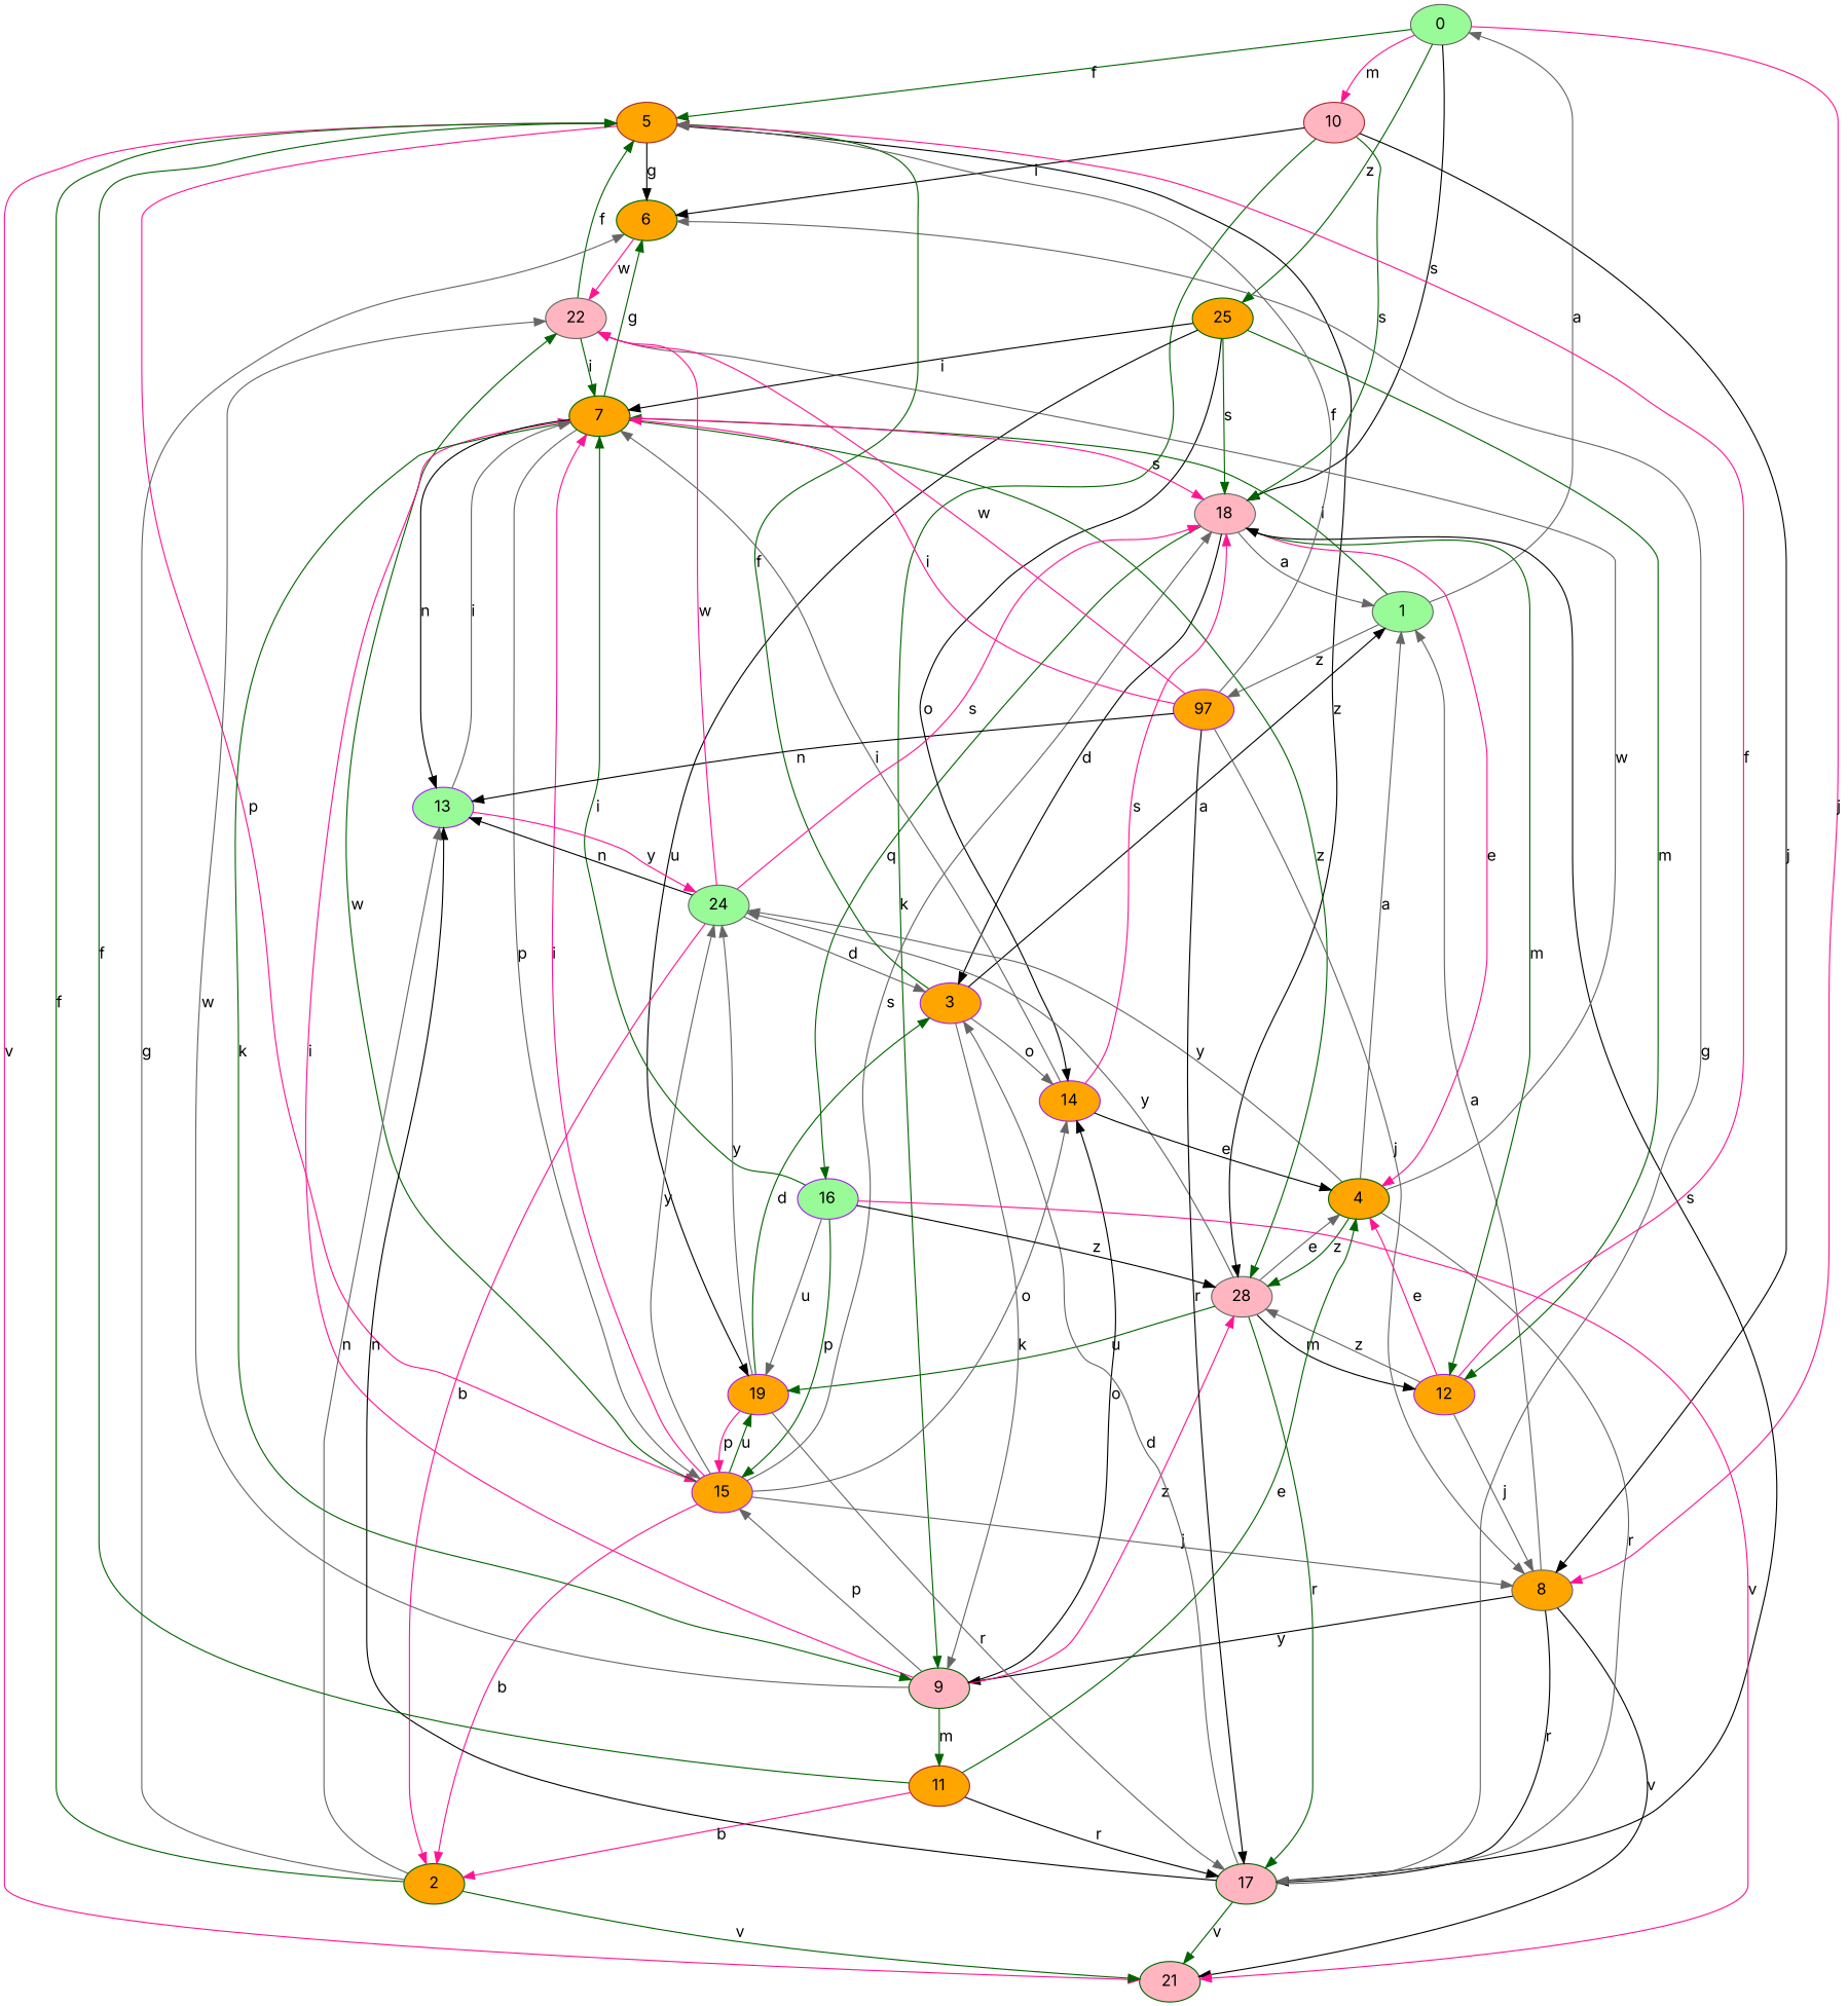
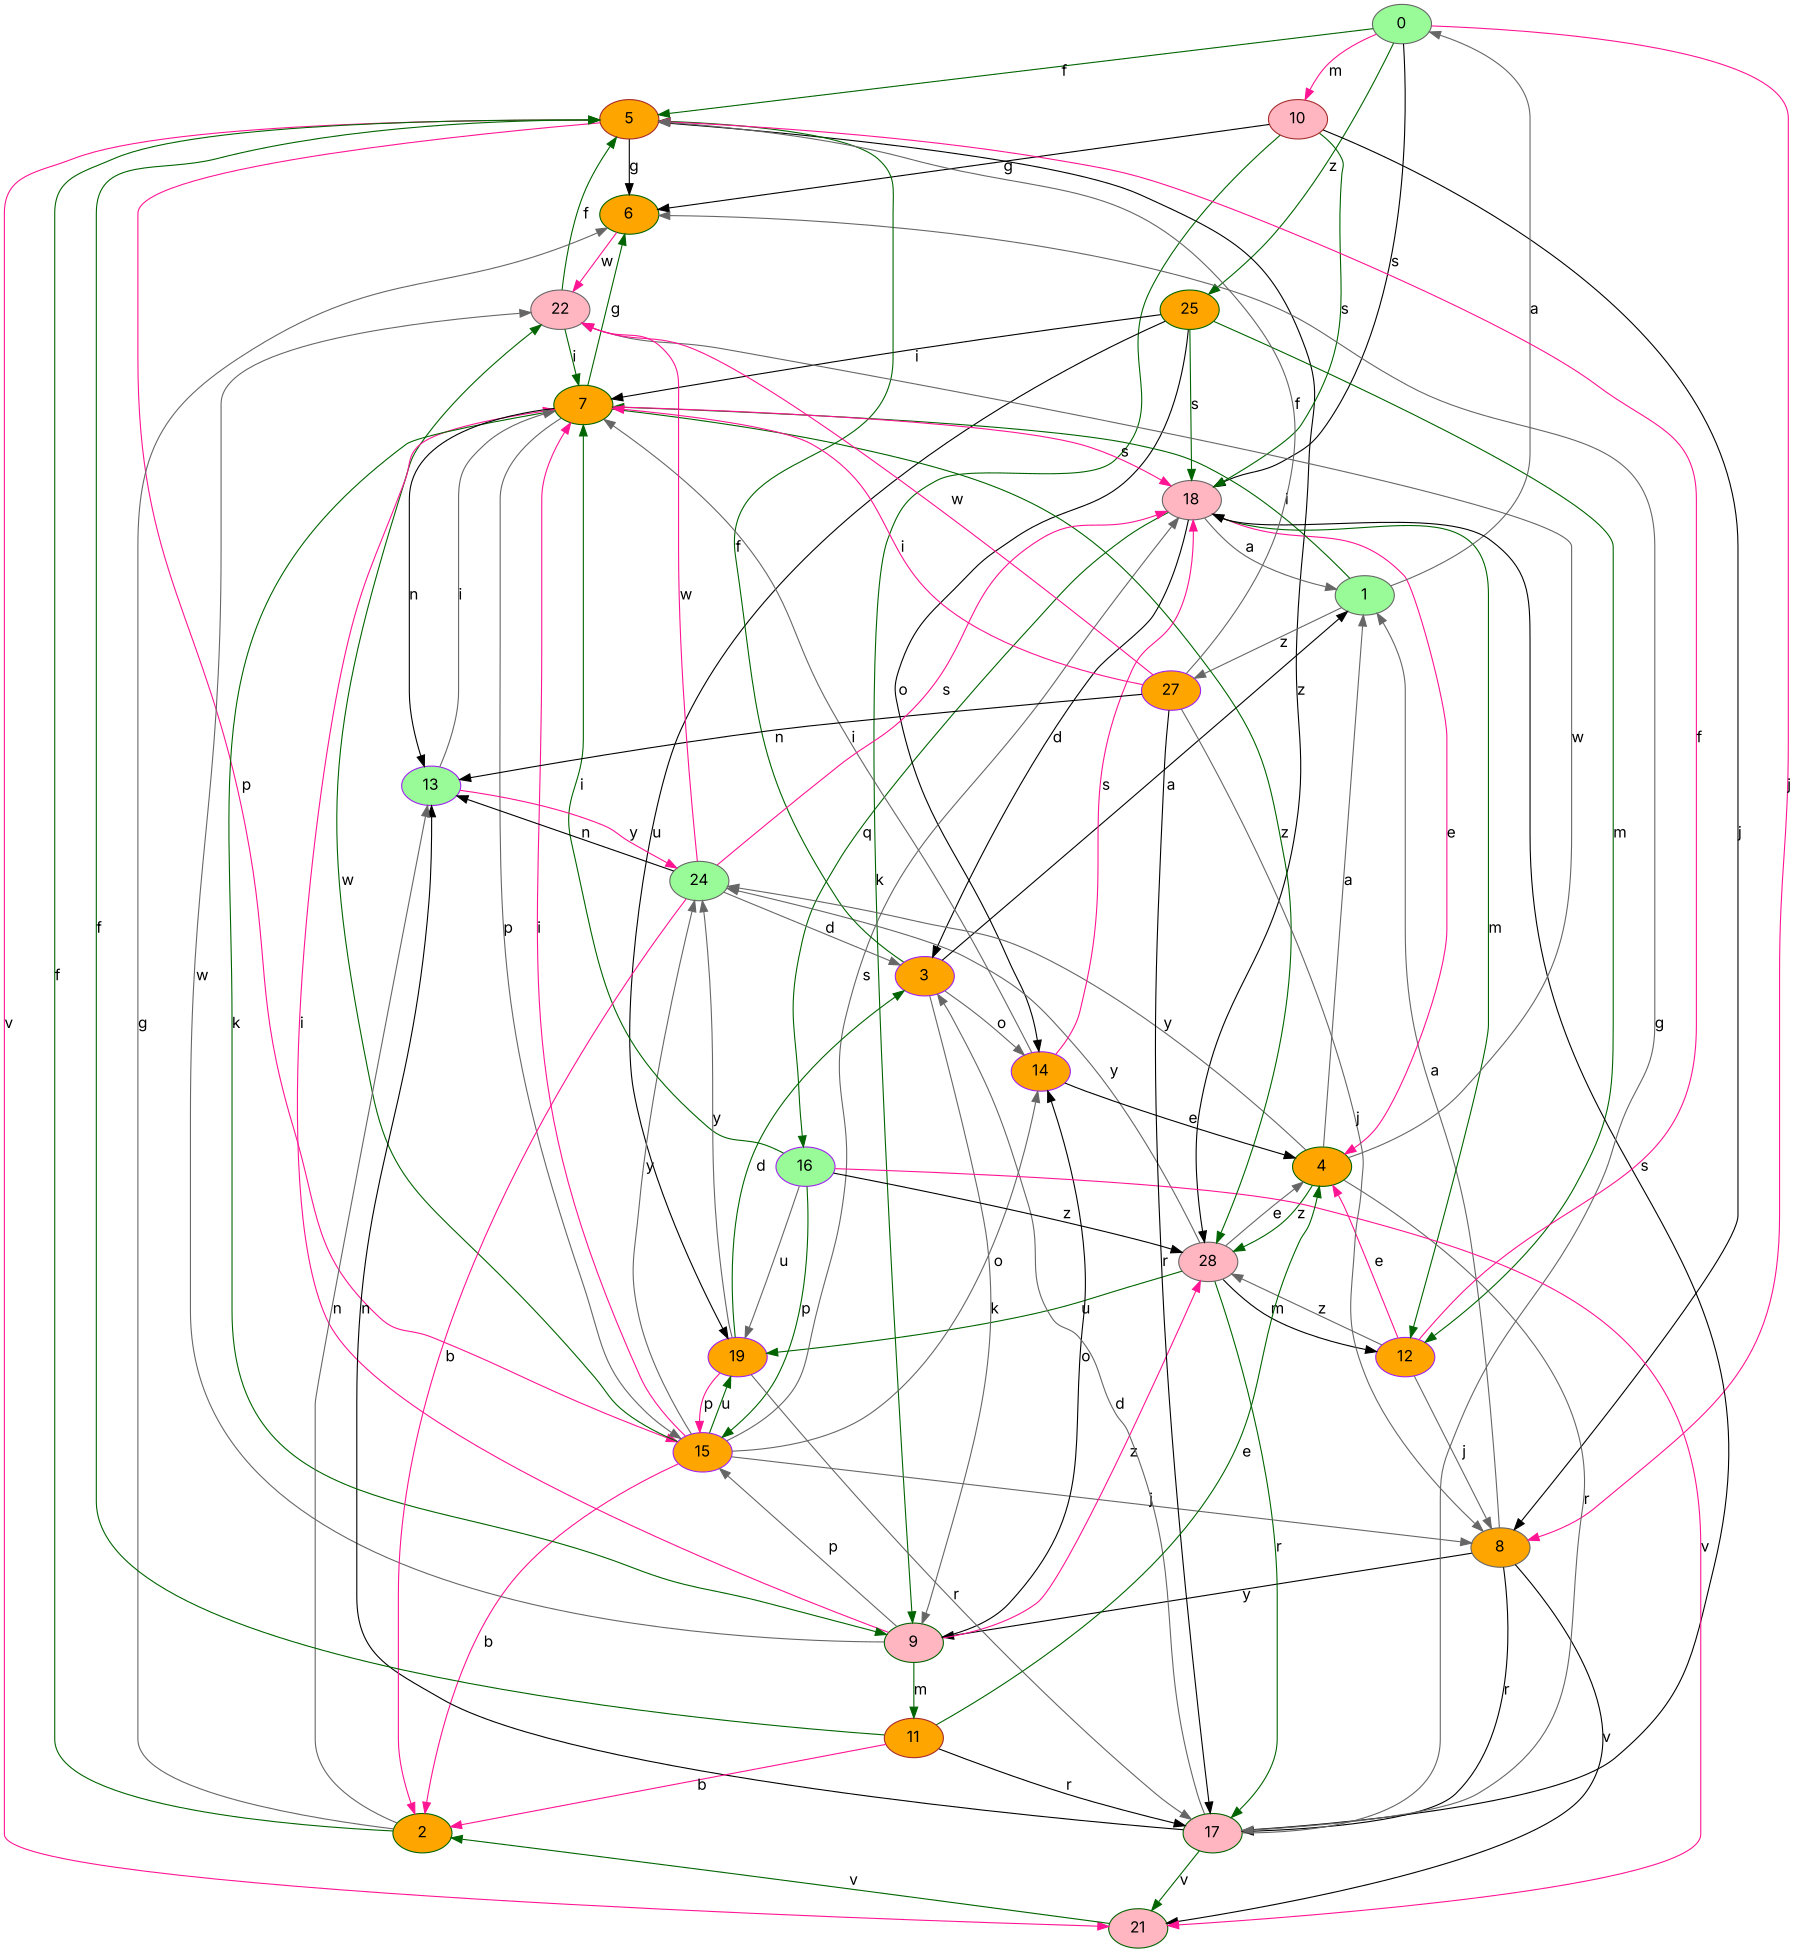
  strict digraph {
    fontname=Inter
    node [color=darkgreen fillcolor=orange fontname=Inter style=filled]
    edge [color=gray40 fontname=Inter]
    0 [color=gray40 fillcolor=palegreen]
    5 [color=brown]
    8 [color=gray40]
    10 [color=brown fillcolor=lightpink]
    18 [color=gray40 fillcolor=lightpink]
    25
    6
    21 [fillcolor=lightpink]
    28 [color=gray40 fillcolor=lightpink]
    15 [color=purple]
    1 [color=gray40 fillcolor=palegreen]
    9 [fillcolor=lightpink]
    17 [fillcolor=lightpink]
    3 [color=purple]
    4
    12 [color=purple]
    16 [color=purple fillcolor=palegreen]
    7
    14 [color=purple]
    19 [color=purple]
-   27 [color=purple label=97]
+   27 [color=purple]
    13 [color=purple fillcolor=palegreen]
    22 [color=gray40 fillcolor=lightpink]
    2
    24 [color=gray40 fillcolor=palegreen]
    11 [color=brown]
    0 -> 5 [color=darkgreen label=f]
    0 -> 8 [color=deeppink label=j]
    0 -> 10 [color=deeppink label=m]
    0 -> 18 [color=black label=s]
    0 -> 25 [color=darkgreen label=z]
    5 -> 6 [color=black label=g]
    5 -> 21 [color=deeppink label=v]
    5 -> 28 [color=black label=z]
    5 -> 15 [color=deeppink label=p]
    8 -> 21 [color=black label=v]
    8 -> 1 [label=a]
    8 -> 9 [color=black label=y]
    8 -> 17 [color=black label=r]
    10 -> 8 [color=black label=j]
    10 -> 18 [color=darkgreen label=s]
-   10 -> 6 [color=black label=i]
+   10 -> 6 [color=black label=g]
    10 -> 9 [color=darkgreen label=k]
    18 -> 1 [label=a]
    18 -> 3 [color=black label=d]
    18 -> 4 [color=deeppink label=e]
    18 -> 12 [color=darkgreen label=m]
    18 -> 16 [color=darkgreen label=q]
    25 -> 18 [color=darkgreen label=s]
    25 -> 12 [color=darkgreen label=m]
    25 -> 7 [color=black label=i]
    25 -> 14 [color=black label=o]
    25 -> 19 [color=black label=u]
    6 -> 22 [color=deeppink label=w]
    28 -> 17 [color=darkgreen label=r]
    28 -> 4 [label=e]
    28 -> 12 [color=black label=m]
    28 -> 19 [color=darkgreen label=u]
    28 -> 24 [label=y]
    15 -> 8 [label=j]
    15 -> 18 [label=s]
    15 -> 7 [color=deeppink label=i]
    15 -> 14 [label=o]
    15 -> 19 [color=darkgreen label=u]
    15 -> 22 [color=darkgreen label=w]
    15 -> 2 [color=deeppink label=b]
    15 -> 24 [label=y]
    1 -> 0 [label=a]
    1 -> 7 [color=darkgreen label=i]
    1 -> 27 [label=z]
    9 -> 28 [color=deeppink label=z]
    9 -> 15 [label=p]
    9 -> 7 [color=deeppink label=i]
    9 -> 14 [color=black label=o]
    9 -> 22 [label=w]
    9 -> 11 [color=darkgreen label=m]
    17 -> 18 [color=black label=s]
    17 -> 6 [label=g]
    17 -> 21 [color=darkgreen label=v]
    17 -> 3 [label=d]
    17 -> 13 [color=black label=n]
    3 -> 5 [color=darkgreen label=f]
    3 -> 1 [color=black label=a]
    3 -> 9 [label=k]
    3 -> 14 [label=o]
    4 -> 28 [color=darkgreen label=z]
    4 -> 1 [label=a]
    4 -> 17 [label=r]
    4 -> 22 [label=w]
    4 -> 24 [label=y]
    12 -> 5 [color=deeppink label=f]
    12 -> 8 [label=j]
    12 -> 28 [label=z]
    12 -> 4 [color=deeppink label=e]
    16 -> 21 [color=deeppink label=v]
    16 -> 28 [color=black label=z]
    16 -> 15 [color=darkgreen label=p]
    16 -> 7 [color=darkgreen label=i]
    16 -> 19 [label=u]
    7 -> 18 [color=deeppink label=s]
    7 -> 6 [color=darkgreen label=g]
    7 -> 28 [color=darkgreen label=z]
    7 -> 15 [label=p]
    7 -> 9 [color=darkgreen label=k]
    7 -> 13 [color=black label=n]
    14 -> 18 [color=deeppink label=s]
    14 -> 4 [color=black label=e]
    14 -> 7 [label=i]
    19 -> 15 [color=deeppink label=p]
    19 -> 17 [label=r]
    19 -> 3 [color=darkgreen label=d]
    19 -> 24 [label=y]
    27 -> 5 [label=f]
    27 -> 8 [label=j]
    27 -> 17 [color=black label=r]
    27 -> 7 [color=deeppink label=i]
    27 -> 13 [color=black label=n]
    27 -> 22 [color=deeppink label=w]
    13 -> 7 [label=i]
    13 -> 24 [color=deeppink label=y]
    22 -> 5 [color=darkgreen label=f]
    22 -> 7 [color=darkgreen label=i]
    2 -> 5 [color=darkgreen label=f]
    2 -> 6 [label=g]
-   2 -> 21 [color=darkgreen label=v]
+   21 -> 2 [color=darkgreen label=v]
    2 -> 13 [label=n]
    24 -> 18 [color=deeppink label=s]
    24 -> 3 [label=d]
    24 -> 13 [color=black label=n]
    24 -> 22 [color=deeppink label=w]
    24 -> 2 [color=deeppink label=b]
    11 -> 5 [color=darkgreen label=f]
    11 -> 17 [color=black label=r]
    11 -> 4 [color=darkgreen label=e]
    11 -> 2 [color=deeppink label=b]
  }
